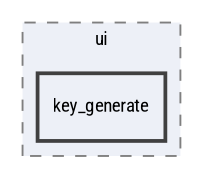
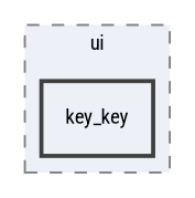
  digraph {
    compound=true
    fontname="Roboto Condensed"
-   n1 [color=grey25 fillcolor="#edf0f7" fontname="Roboto Condensed" fontsize=10 label=key_generate shape=box style="filled,bold,"]
+   n1 [color=grey25 fillcolor="#edf0f7" fontname="Roboto Condensed" fontsize=10 label=key_key shape=box style="filled,bold,"]
    subgraph cluster_1 {
      bgcolor="#edf0f7"
      fontsize=10
      label=ui
      pencolor=grey50
      style="filled,dashed,"
      n1
    }
  }
